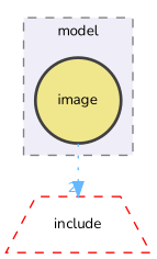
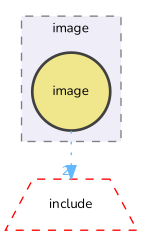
  digraph {
    compound=true
    fontname=Nunito
    node [fontname=Nunito fontsize=10]
    n1 [color=grey25 fillcolor=khaki height=0.2 label=image shape=circle style="filled,bold" width=0.4]
    n2 [color=red fillcolor=white height=0.2 label=include shape=trapezium style="filled,dashed" width=0.4]
    subgraph cluster_1 {
      bgcolor="#efedf7"
      fontsize=10
-     label=model
+     label=image
      pencolor=grey50
      style="filled,dashed"
      n1
    }
    n1 -> n2 [color=steelblue1 fontcolor=steelblue1 fontname=Nunito fontsize=10 headlabel=2 labeldistance=1.5 labelfontname=Helvetica labelfontsize=10 style=dotted]
  }
